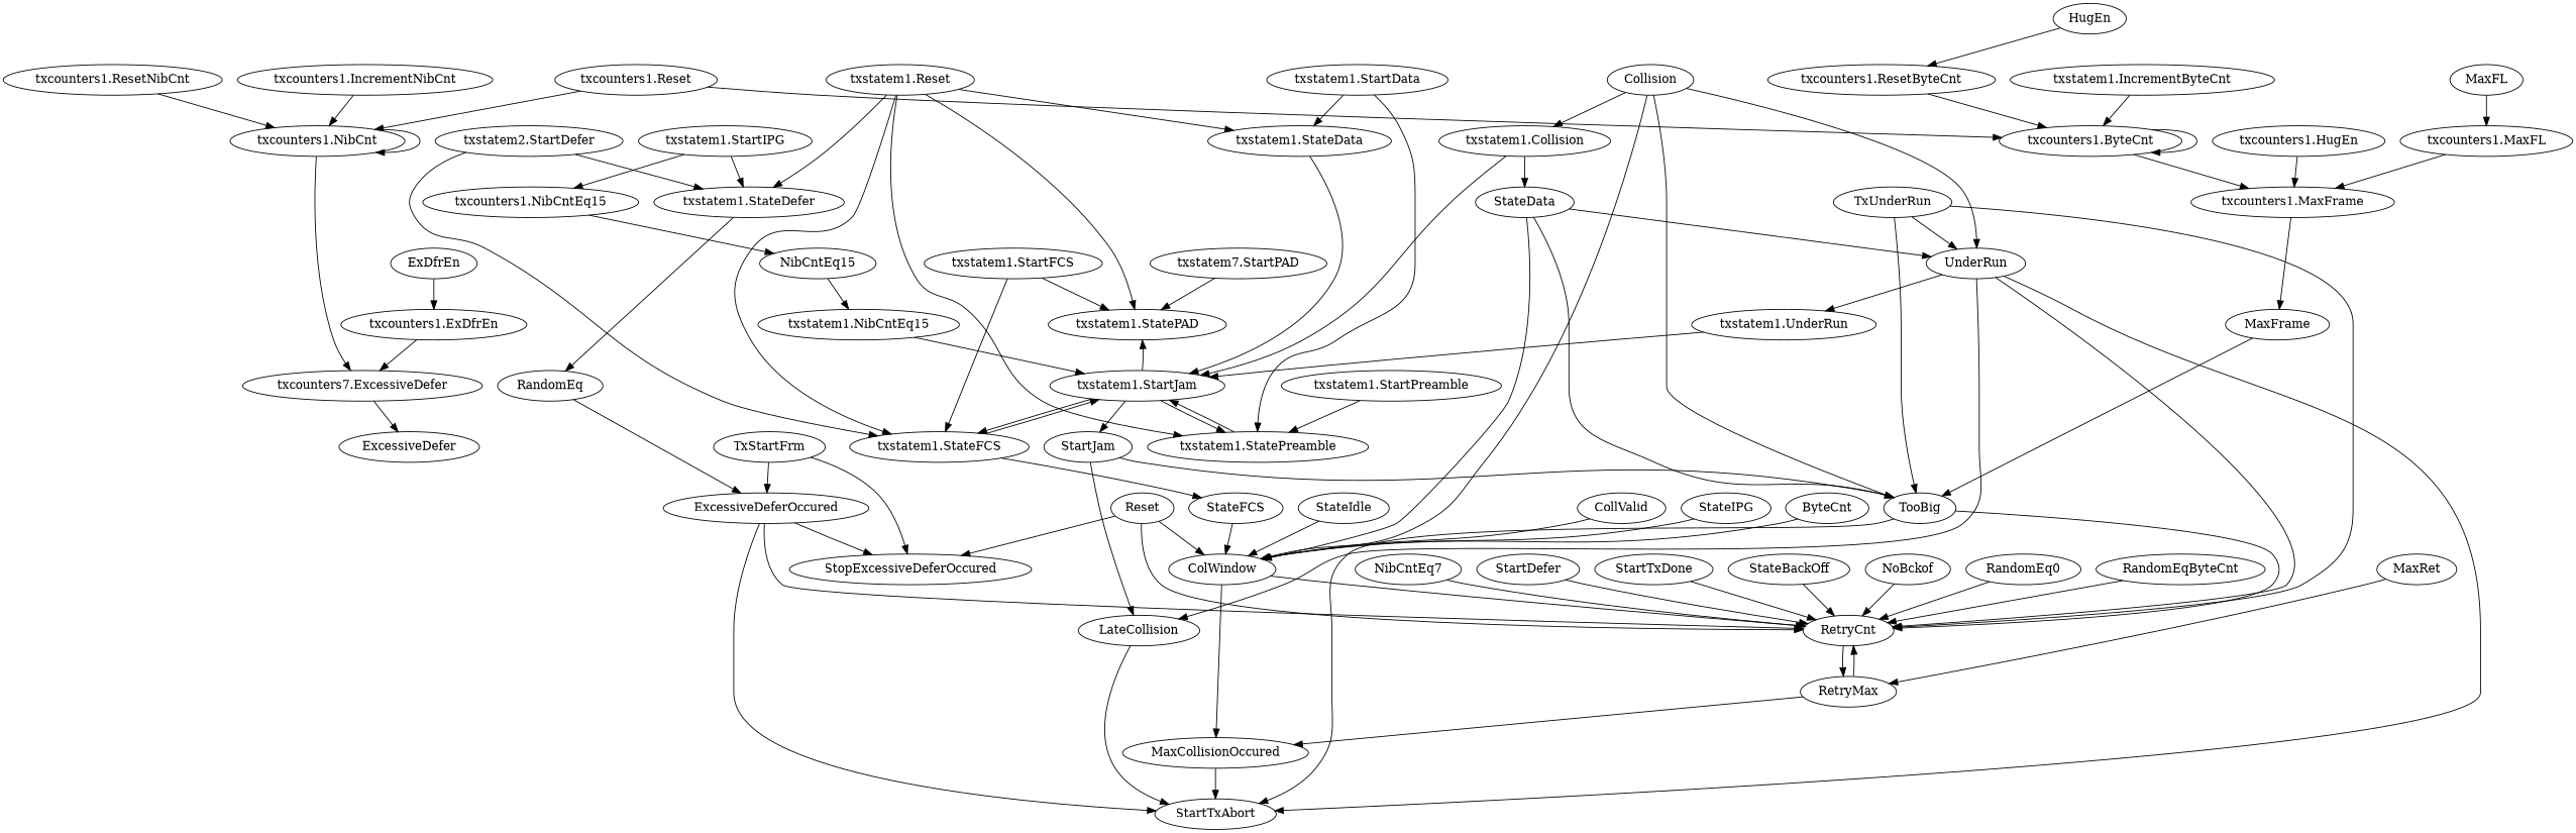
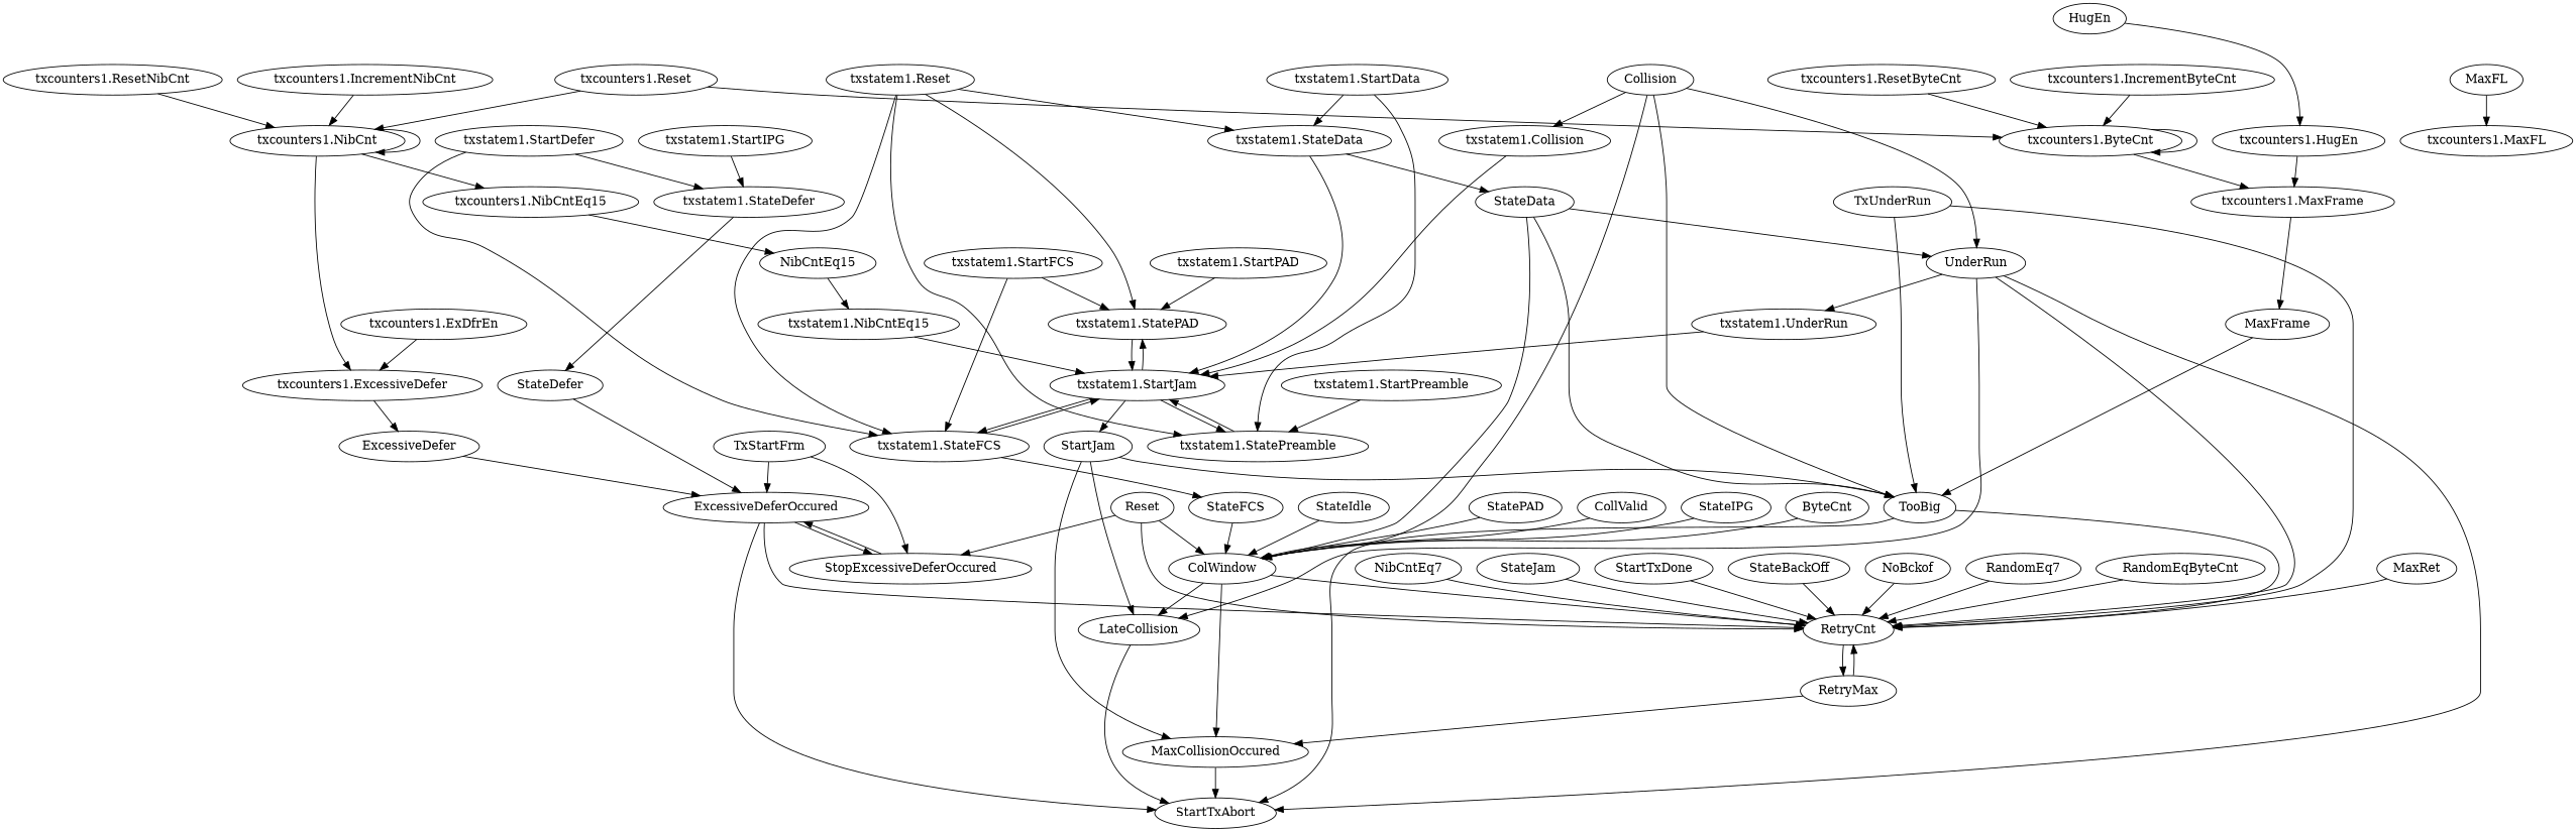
  digraph {
    node [complexity=28 importance=0.107640259979 rank=0.00336375812435]
    "txstatem1.StatePAD" [complexity=18 importance=0.0341939810822 rank=0.00189966561568]
    "txstatem1.StartJam" [complexity=30 importance=0.203641891042 rank=0.00678806303475]
    "txstatem1.StatePreamble" [complexity=18 importance=0.0318978611478 rank=0.0017721033971]
    "txstatem1.StateFCS" [importance=0.0967144582255 rank=0.00345408779377]
    StartJam [complexity=10 importance=0.0144161771317 rank=0.00144161771317]
    StateFCS [importance=0.0893108651607 rank=0.00318967375574]
    TooBig [complexity=22 importance=0.0846278509801 rank=0.0038467204991]
    MaxCollisionOccured [complexity=6 importance=0.0109459717318 rank=0.00182432862197]
    LateCollision [complexity=6 importance=0.0103850856244 rank=0.00173084760406]
    ColWindow [complexity=29 importance=0.12926140358 rank=0.00445728977862]
    StartTxAbort [complexity=0 importance=0.00616501659953 rank=0.0]
    RetryCnt [complexity=13 importance=0.0396273622452 rank=0.00304825863425]
    RetryMax [complexity=22 importance=0.0869929783621 rank=0.00395422628919]
    "txcounters1.NibCnt" [complexity=32 importance=0.13388534674 rank=0.00418391708562]
-   "txcounters1.ExcessiveDefer" [complexity=27 importance=0.0960021421229 rank=0.00355563489344 label="txcounters7.ExcessiveDefer"]
+   "txcounters1.ExcessiveDefer" [complexity=27 importance=0.0960021421229 rank=0.00355563489344]
    "txcounters1.NibCntEq15" [complexity=18 importance=0.0357922162262 rank=0.00198845645701]
    ExcessiveDefer [complexity=27 importance=0.0898624236936 rank=0.00332823791458]
    NibCntEq15 [complexity=18 importance=0.0317764398449 rank=0.00176535776916]
    ExcessiveDeferOccured [importance=0.0963405000771 rank=0.00344073214561]
    "txstatem1.NibCntEq15" [complexity=18 importance=0.0279406173118 rank=0.00155225651732]
    MaxRet [complexity=13 importance=0.0215161097499 rank=0.00165508536538]
    "txstatem1.StartFCS" [complexity=29 importance=0.106139099199 rank=0.00365996893789]
    "txcounters1.Reset" [complexity=33 importance=0.404524231064 rank=0.0122583100322]
    "txcounters1.ByteCnt" [complexity=34 importance=0.127019047221 rank=0.00373585433003]
    "txcounters1.MaxFrame" [importance=0.100560530455 rank=0.00359144751624]
    MaxFrame [importance=0.0918267194686 rank=0.00327952569531]
    "txstatem1.StateData" [importance=0.0922612996194 rank=0.00329504641498]
    StateData [importance=0.0878291227016 rank=0.0031367543822]
    UnderRun [complexity=18 importance=0.0310801961774 rank=0.00172667756541]
    "txstatem1.UnderRun" [complexity=18 importance=0.0276739303982 rank=0.00153744057768]
    TxStartFrm [importance=0.182007809287 rank=0.0065002789031]
    StopExcessiveDeferOccured [complexity=27 importance=0.0895879625702 rank=0.00331807268778]
    HugEn [complexity=32]
    "txcounters1.HugEn" [complexity=32 importance=0.104808375833 rank=0.00327526174478]
    NoBckof [complexity=20 importance=0.0424592463915 rank=0.00212296231958]
    "txstatem1.StartIPG" [importance=0.198312521251 rank=0.00708259004469]
    "txstatem1.StateDefer" [complexity=27 importance=0.0958270298213 rank=0.00354914925264]
-   StateDefer [complexity=27 importance=0.0902367827815 rank=0.00334210306598 label=RandomEq]
-   RandomEq0 [complexity=20 importance=0.0453487215881 rank=0.00226743607941]
-   "txstatem1.StartDefer" [importance=0.120383428563 rank=0.00429940816295 label="txstatem2.StartDefer"]
+   StateDefer [complexity=27 importance=0.0902367827815 rank=0.00334210306598]
+   RandomEq0 [complexity=20 importance=0.0453487215881 rank=0.00226743607941 label=RandomEq7]
+   "txstatem1.StartDefer" [importance=0.120383428563 rank=0.00429940816295]
    StateIdle [complexity=31 importance=0.132766981338 rank=0.0042828058496]
    "txstatem1.Reset" [importance=0.290349280309 rank=0.0103696171539]
    "txcounters1.ResetNibCnt" [complexity=33 importance=0.285099706486 rank=0.00863938504503]
    RandomEqByteCnt [complexity=20 importance=0.0470355610692 rank=0.00235177805346]
+   StatePAD [complexity=37 importance=0.262949376283 rank=0.00710673989953]
    Reset [importance=0.271595771857 rank=0.00969984899489]
    TxUnderRun [importance=0.0874597351264 rank=0.0031235619688]
    CollValid [complexity=37 importance=0.261354691306 rank=0.00706364030558]
    MaxFL [complexity=32]
    "txcounters1.MaxFL" [complexity=32 importance=0.104808375833 rank=0.00327526174478]
    NibCntEq7 [complexity=29 importance=0.122717909269 rank=0.00423165204375]
-   "txstatem1.StartPAD" [complexity=19 importance=0.0402539854394 rank=0.0021186308126 label="txstatem7.StartPAD"]
+   "txstatem1.StartPAD" [complexity=19 importance=0.0402539854394 rank=0.0021186308126]
    "txcounters1.ResetByteCnt" [complexity=35 importance=0.261540547094 rank=0.00747258705982]
    StateIPG [complexity=31 importance=0.13364313512 rank=0.00431106887485]
-   StateJam [complexity=29 importance=0.122672985147 rank=0.00423010293611 label=StartDefer]
+   StateJam [complexity=29 importance=0.122672985147 rank=0.00423010293611]
    "txcounters1.ExDfrEn" [complexity=30 importance=0.100249987501 rank=0.00334166625003]
    "txstatem1.StartPreamble" [complexity=19 importance=0.0374048457119 rank=0.0019686760901]
    StartTxDone [complexity=22 importance=0.0865284858036 rank=0.00393311299107]
-   "txcounters1.IncrementByteCnt" [complexity=33 importance=0.12281919132 rank=0.00372179367637 label="txstatem1.IncrementByteCnt"]
+   "txcounters1.IncrementByteCnt" [complexity=33 importance=0.12281919132 rank=0.00372179367637]
    Collision [importance=0.0874597351264 rank=0.0031235619688]
    "txstatem1.Collision" [complexity=18 importance=0.027697029408 rank=0.001538723856]
    StateBackOff [complexity=20 importance=0.043208114621 rank=0.00216040573105]
    "txstatem1.StartData" [complexity=30 importance=0.101867153282 rank=0.00339557177608]
    ByteCnt [complexity=37 importance=0.26300873405 rank=0.00710834416352]
    "txcounters1.IncrementNibCnt" [complexity=33 importance=0.145448352413 rank=0.0044075258307]
-   ExDfrEn [complexity=30 importance=0.103081871647 rank=0.00343606238824]
+   "txstatem1.StatePAD" -> "txstatem1.StartJam"
    "txstatem1.StartJam" -> "txstatem1.StatePAD"
    "txstatem1.StartJam" -> "txstatem1.StatePreamble"
    "txstatem1.StartJam" -> "txstatem1.StateFCS"
    "txstatem1.StartJam" -> StartJam
    "txstatem1.StatePreamble" -> "txstatem1.StartJam"
    "txstatem1.StateFCS" -> "txstatem1.StartJam"
    "txstatem1.StateFCS" -> StateFCS
    StartJam -> TooBig
+   StartJam -> MaxCollisionOccured
    StartJam -> LateCollision
    StateFCS -> ColWindow
    TooBig -> StartTxAbort
    TooBig -> RetryCnt
    MaxCollisionOccured -> StartTxAbort
    LateCollision -> StartTxAbort
    ColWindow -> MaxCollisionOccured
+   ColWindow -> LateCollision
    ColWindow -> RetryCnt
    RetryCnt -> RetryMax
    RetryMax -> MaxCollisionOccured
    RetryMax -> RetryCnt
    "txcounters1.NibCnt" -> "txcounters1.NibCnt"
    "txcounters1.NibCnt" -> "txcounters1.ExcessiveDefer"
-   "txstatem1.StartIPG" -> "txcounters1.NibCntEq15"
+   "txcounters1.NibCnt" -> "txcounters1.NibCntEq15"
    "txcounters1.ExcessiveDefer" -> ExcessiveDefer
    "txcounters1.NibCntEq15" -> NibCntEq15
+   ExcessiveDefer -> ExcessiveDeferOccured
    NibCntEq15 -> "txstatem1.NibCntEq15"
    ExcessiveDeferOccured -> StartTxAbort
    ExcessiveDeferOccured -> RetryCnt
    ExcessiveDeferOccured -> StopExcessiveDeferOccured
    "txstatem1.NibCntEq15" -> "txstatem1.StartJam"
-   MaxRet -> RetryMax
+   MaxRet -> RetryCnt
    "txstatem1.StartFCS" -> "txstatem1.StatePAD"
    "txstatem1.StartFCS" -> "txstatem1.StateFCS"
    "txcounters1.Reset" -> "txcounters1.NibCnt"
    "txcounters1.Reset" -> "txcounters1.ByteCnt"
    "txcounters1.ByteCnt" -> "txcounters1.ByteCnt"
    "txcounters1.ByteCnt" -> "txcounters1.MaxFrame"
    "txcounters1.MaxFrame" -> MaxFrame
    MaxFrame -> TooBig
    "txstatem1.StateData" -> "txstatem1.StartJam"
-   "txstatem1.Collision" -> StateData
+   "txstatem1.StateData" -> StateData
    StateData -> TooBig
    StateData -> ColWindow
    StateData -> UnderRun
    UnderRun -> LateCollision
    UnderRun -> StartTxAbort
    UnderRun -> RetryCnt
    UnderRun -> "txstatem1.UnderRun"
    "txstatem1.UnderRun" -> "txstatem1.StartJam"
    TxStartFrm -> ExcessiveDeferOccured
    TxStartFrm -> StopExcessiveDeferOccured
-   HugEn -> "txcounters1.ResetByteCnt"
+   StopExcessiveDeferOccured -> ExcessiveDeferOccured
+   HugEn -> "txcounters1.HugEn"
    "txcounters1.HugEn" -> "txcounters1.MaxFrame"
    NoBckof -> RetryCnt
    "txstatem1.StartIPG" -> "txstatem1.StateDefer"
    "txstatem1.StateDefer" -> StateDefer
    StateDefer -> ExcessiveDeferOccured
    RandomEq0 -> RetryCnt
    "txstatem1.StartDefer" -> "txstatem1.StateFCS"
    "txstatem1.StartDefer" -> "txstatem1.StateDefer"
    StateIdle -> ColWindow
    "txstatem1.Reset" -> "txstatem1.StatePAD"
    "txstatem1.Reset" -> "txstatem1.StatePreamble"
    "txstatem1.Reset" -> "txstatem1.StateFCS"
    "txstatem1.Reset" -> "txstatem1.StateData"
-   "txstatem1.Reset" -> "txstatem1.StateDefer"
    "txcounters1.ResetNibCnt" -> "txcounters1.NibCnt"
    RandomEqByteCnt -> RetryCnt
+   StatePAD -> ColWindow
    Reset -> ColWindow
    Reset -> RetryCnt
    Reset -> StopExcessiveDeferOccured
    TxUnderRun -> TooBig
    TxUnderRun -> RetryCnt
-   TxUnderRun -> UnderRun
    CollValid -> ColWindow
    MaxFL -> "txcounters1.MaxFL"
-   "txcounters1.MaxFL" -> "txcounters1.MaxFrame"
    NibCntEq7 -> RetryCnt
    "txstatem1.StartPAD" -> "txstatem1.StatePAD"
    "txcounters1.ResetByteCnt" -> "txcounters1.ByteCnt"
    StateIPG -> ColWindow
    StateJam -> RetryCnt
    "txcounters1.ExDfrEn" -> "txcounters1.ExcessiveDefer"
    "txstatem1.StartPreamble" -> "txstatem1.StatePreamble"
    StartTxDone -> RetryCnt
    "txcounters1.IncrementByteCnt" -> "txcounters1.ByteCnt"
    Collision -> TooBig
    Collision -> ColWindow
    Collision -> UnderRun
    Collision -> "txstatem1.Collision"
    "txstatem1.Collision" -> "txstatem1.StartJam"
    StateBackOff -> RetryCnt
    "txstatem1.StartData" -> "txstatem1.StatePreamble"
    "txstatem1.StartData" -> "txstatem1.StateData"
    ByteCnt -> ColWindow
    "txcounters1.IncrementNibCnt" -> "txcounters1.NibCnt"
-   ExDfrEn -> "txcounters1.ExDfrEn"
  }
